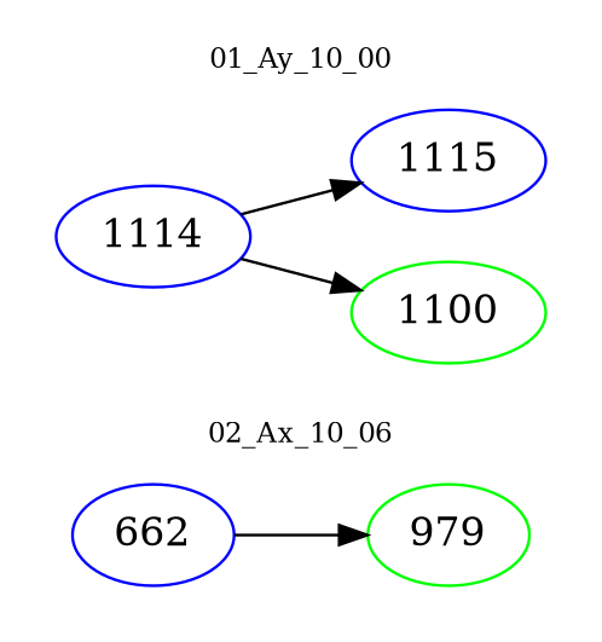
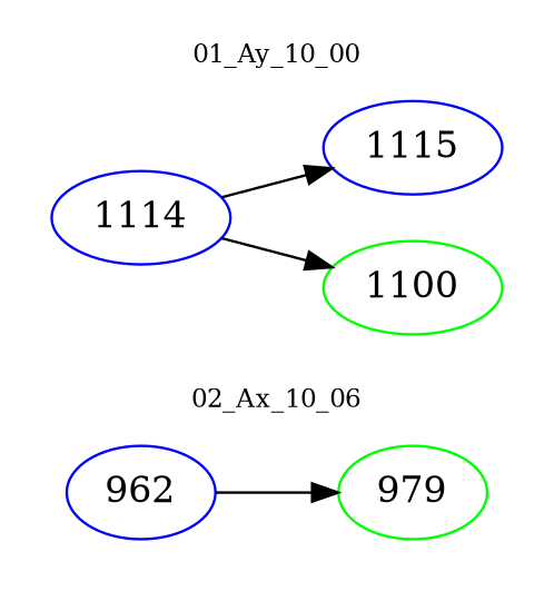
  digraph {
    rankdir=LR
    node [color=blue]
    edge [color=black]
-   n1 [label=662]
+   n1 [label=962]
    n2 [color=green label=979]
    n3 [label=1114]
    n4 [color=green label=1100]
    n5 [label=1115]
    subgraph cluster_1 {
      color=white
      fontsize=10
      label="02_Ax_10_06"
      n1
      n2
    }
    subgraph cluster_2 {
      color=white
      fontsize=10
      label="01_Ay_10_00"
      n3
      n4
      n5
    }
    n1 -> n2
    n3 -> n4
    n3 -> n5
  }
